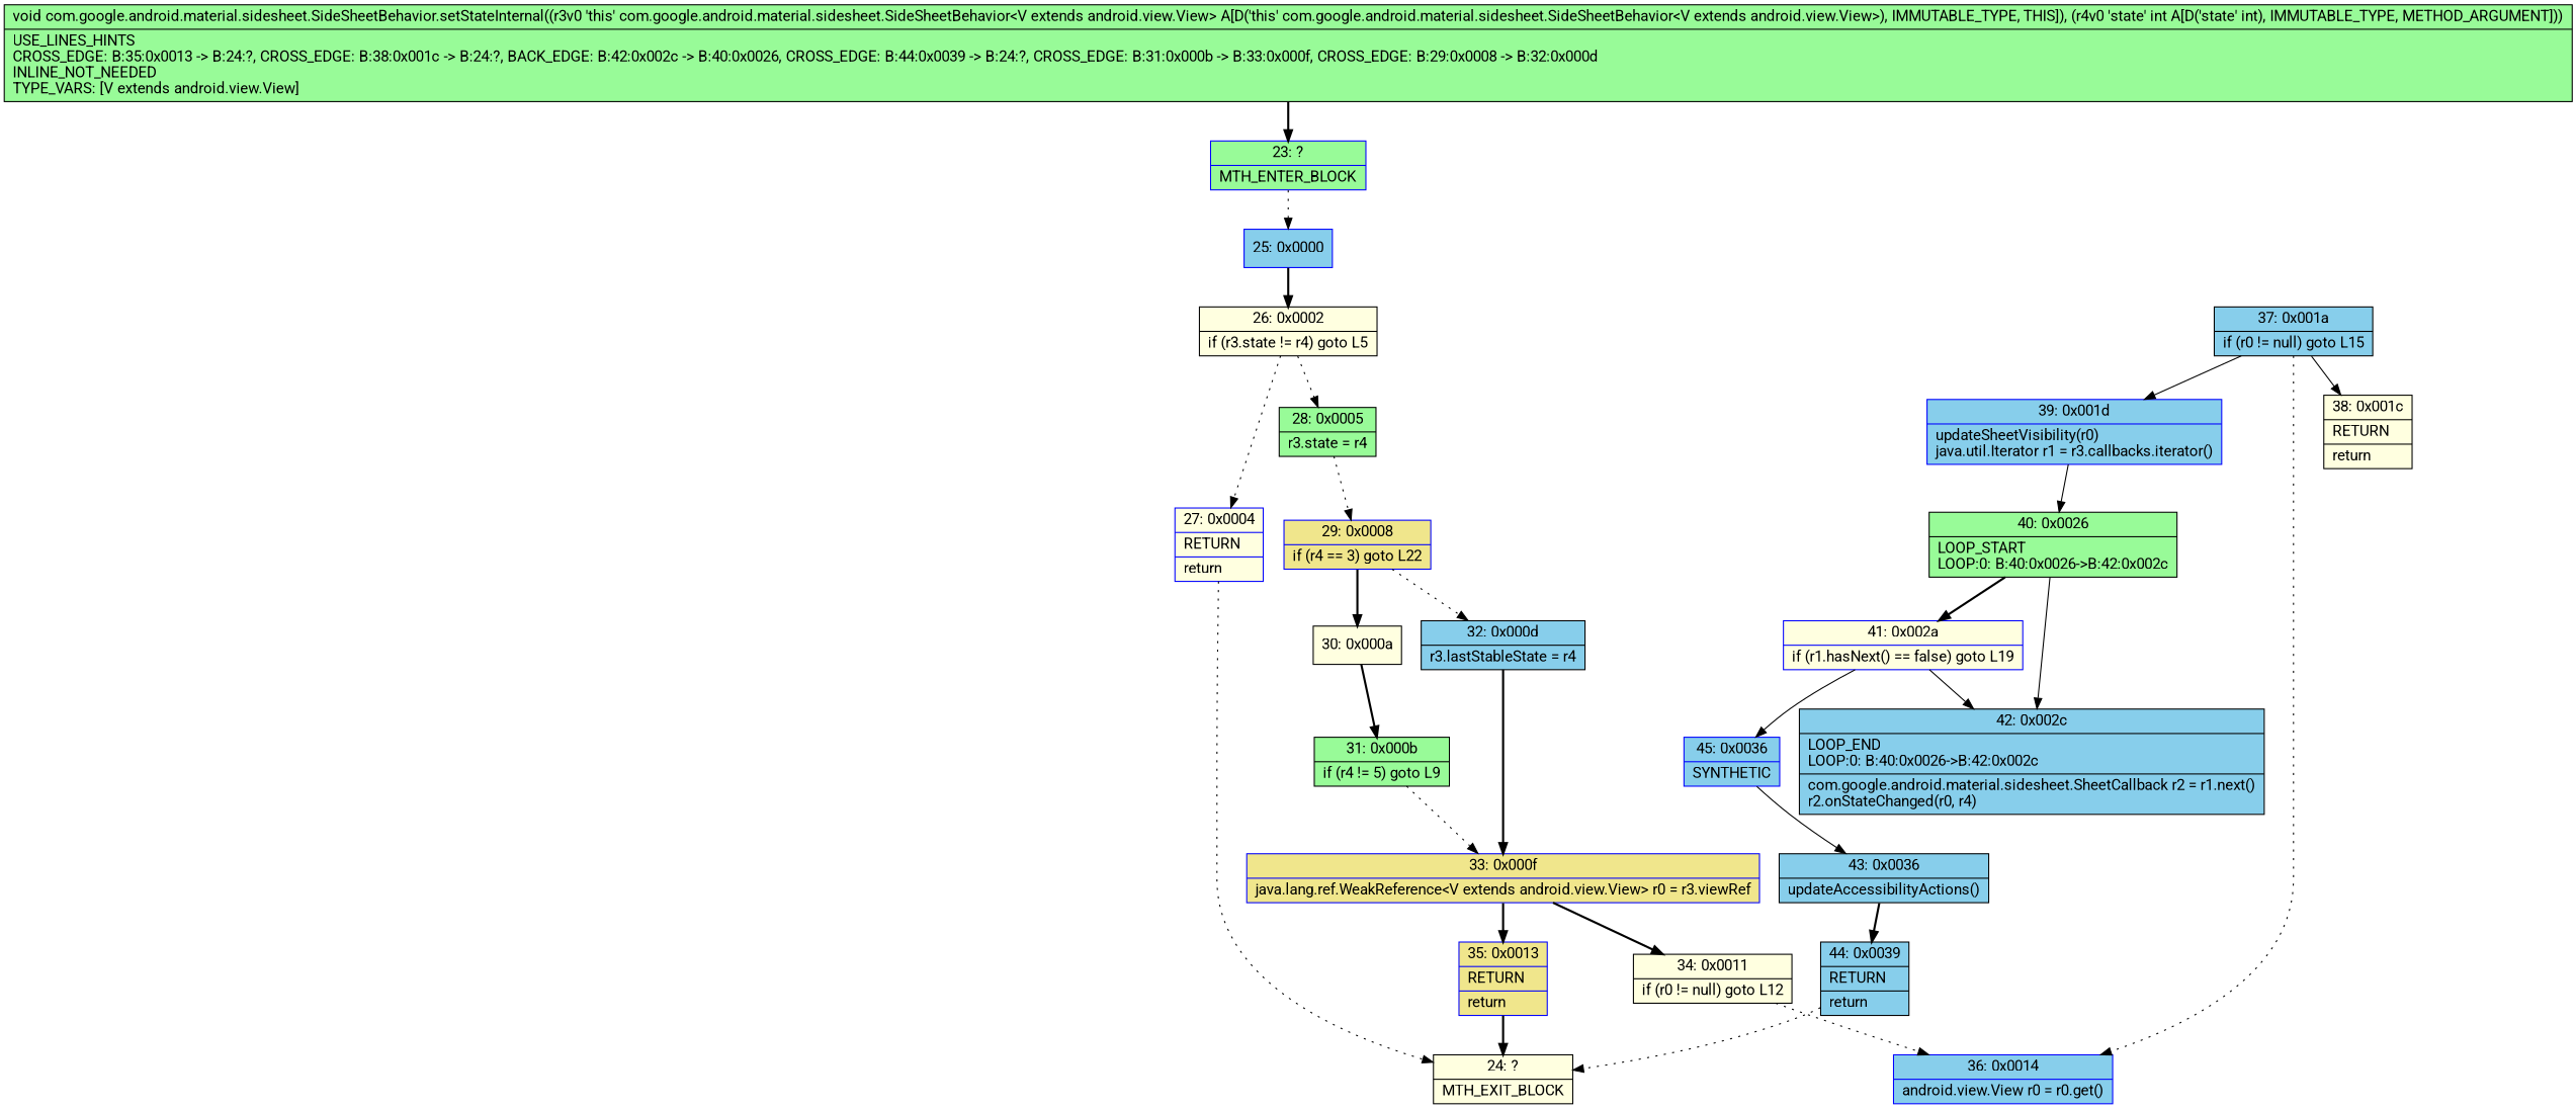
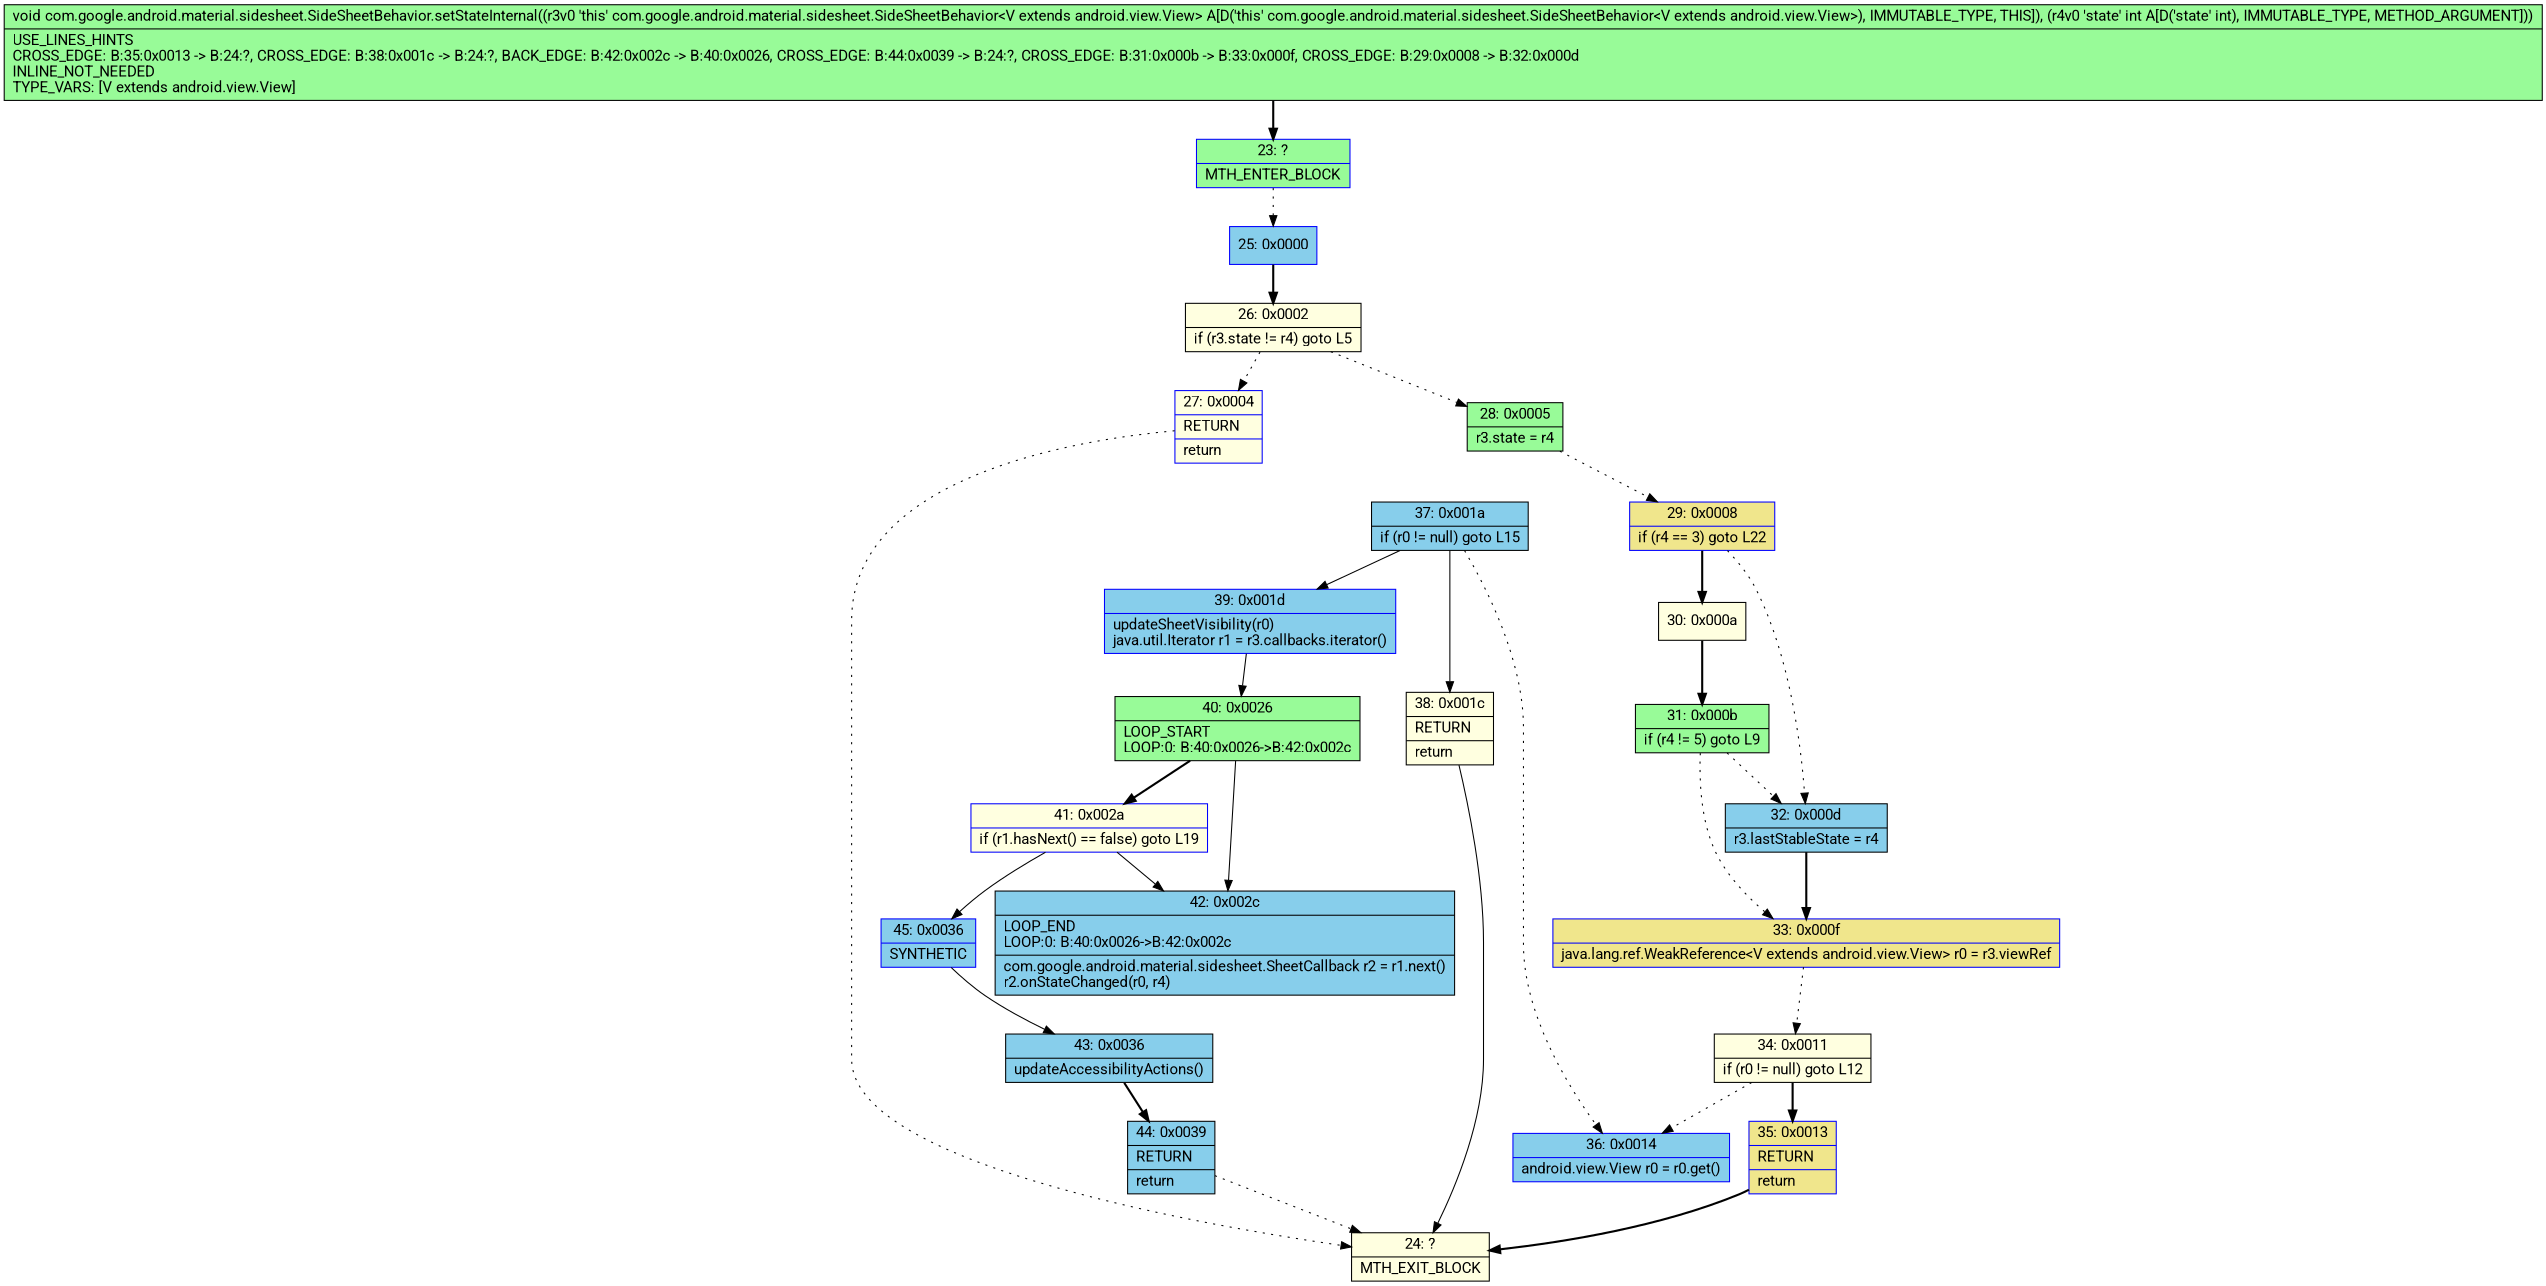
  digraph {
    fontname=Roboto
    node [color=black fillcolor=skyblue fontname=Roboto shape=record style=filled]
    edge [fontname=Roboto style=dotted]
    n1 [color=blue fillcolor=palegreen label="{23\:\ ?|MTH_ENTER_BLOCK\l}"]
    n2 [color=blue label="{25\:\ 0x0000}"]
    n3 [fillcolor=lightyellow label="{26\:\ 0x0002|if (r3.state != r4) goto L5\l}"]
    n4 [color=blue fillcolor=lightyellow label="{27\:\ 0x0004|RETURN\l|return\l}"]
    n5 [fillcolor=palegreen label="{28\:\ 0x0005|r3.state = r4\l}"]
    n6 [fillcolor=lightyellow label="{24\:\ ?|MTH_EXIT_BLOCK\l}"]
    n7 [color=blue fillcolor=khaki label="{29\:\ 0x0008|if (r4 == 3) goto L22\l}"]
    n8 [fillcolor=lightyellow label="{30\:\ 0x000a}"]
    n9 [label="{32\:\ 0x000d|r3.lastStableState = r4\l}"]
    n10 [fillcolor=palegreen label="{31\:\ 0x000b|if (r4 != 5) goto L9\l}"]
    n11 [color=blue fillcolor=khaki label="{33\:\ 0x000f|java.lang.ref.WeakReference\<V extends android.view.View\> r0 = r3.viewRef\l}"]
    n12 [fillcolor=lightyellow label="{34\:\ 0x0011|if (r0 != null) goto L12\l}"]
    n13 [color=blue fillcolor=khaki label="{35\:\ 0x0013|RETURN\l|return\l}"]
    n14 [color=blue label="{36\:\ 0x0014|android.view.View r0 = r0.get()\l}"]
    n15 [label="{37\:\ 0x001a|if (r0 != null) goto L15\l}"]
    n16 [fillcolor=lightyellow label="{38\:\ 0x001c|RETURN\l|return\l}"]
    n17 [color=blue label="{39\:\ 0x001d|updateSheetVisibility(r0)\ljava.util.Iterator r1 = r3.callbacks.iterator()\l}"]
    n18 [fillcolor=palegreen label="{40\:\ 0x0026|LOOP_START\lLOOP:0: B:40:0x0026\-\>B:42:0x002c\l}"]
    n19 [color=blue fillcolor=lightyellow label="{41\:\ 0x002a|if (r1.hasNext() == false) goto L19\l}"]
    n20 [label="{42\:\ 0x002c|LOOP_END\lLOOP:0: B:40:0x0026\-\>B:42:0x002c\l|com.google.android.material.sidesheet.SheetCallback r2 = r1.next()\lr2.onStateChanged(r0, r4)\l}"]
    n21 [color=blue label="{45\:\ 0x0036|SYNTHETIC\l}"]
    n22 [label="{43\:\ 0x0036|updateAccessibilityActions()\l}"]
    n23 [label="{44\:\ 0x0039|RETURN\l|return\l}"]
    n24 [fillcolor=palegreen label="{void com.google.android.material.sidesheet.SideSheetBehavior.setStateInternal((r3v0 'this' com.google.android.material.sidesheet.SideSheetBehavior\<V extends android.view.View\> A[D('this' com.google.android.material.sidesheet.SideSheetBehavior\<V extends android.view.View\>), IMMUTABLE_TYPE, THIS]), (r4v0 'state' int A[D('state' int), IMMUTABLE_TYPE, METHOD_ARGUMENT]))  | USE_LINES_HINTS\lCROSS_EDGE: B:35:0x0013 \-\> B:24:?, CROSS_EDGE: B:38:0x001c \-\> B:24:?, BACK_EDGE: B:42:0x002c \-\> B:40:0x0026, CROSS_EDGE: B:44:0x0039 \-\> B:24:?, CROSS_EDGE: B:31:0x000b \-\> B:33:0x000f, CROSS_EDGE: B:29:0x0008 \-\> B:32:0x000d\lINLINE_NOT_NEEDED\lTYPE_VARS: [V extends android.view.View]\l}"]
    n1 -> n2
    n2 -> n3 [style=bold]
    n3 -> n4
    n3 -> n5
    n4 -> n6
    n5 -> n7
    n7 -> n8 [style=bold]
    n7 -> n9
    n8 -> n10 [style=bold]
    n9 -> n11 [style=bold]
+   n10 -> n9
    n10 -> n11
-   n11 -> n12 [style=bold]
-   n11 -> n13 [style=bold]
+   n11 -> n12
+   n12 -> n13 [style=bold]
    n12 -> n14
    n13 -> n6 [style=bold]
    n15 -> n14
    n15 -> n16 [style=solid]
    n15 -> n17 [style=solid]
+   n16 -> n6 [style=solid]
    n17 -> n18 [style=solid]
    n18 -> n19 [style=bold]
    n18 -> n20 [style=solid]
    n19 -> n20 [style=solid]
    n19 -> n21 [style=solid]
    n21 -> n22 [style=solid]
    n22 -> n23 [style=bold]
    n23 -> n6
    n24 -> n1 [style=bold]
  }
